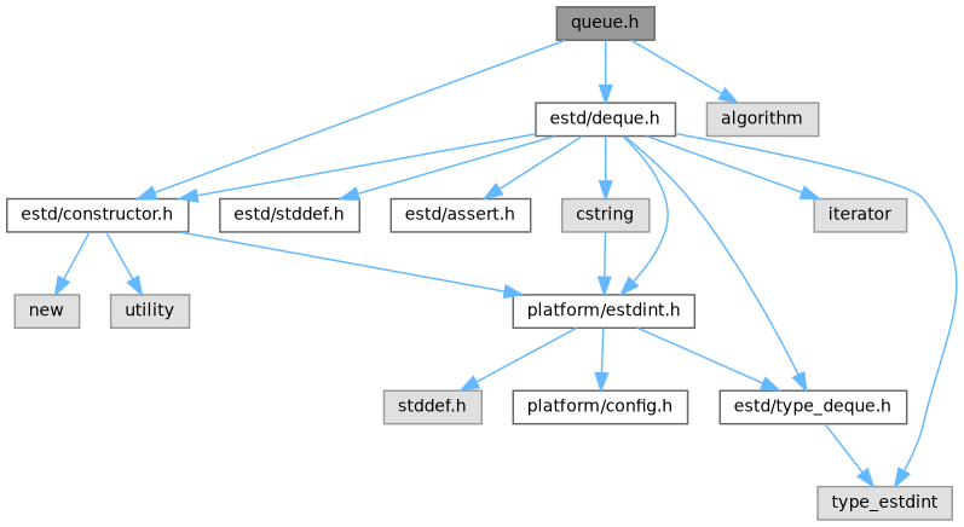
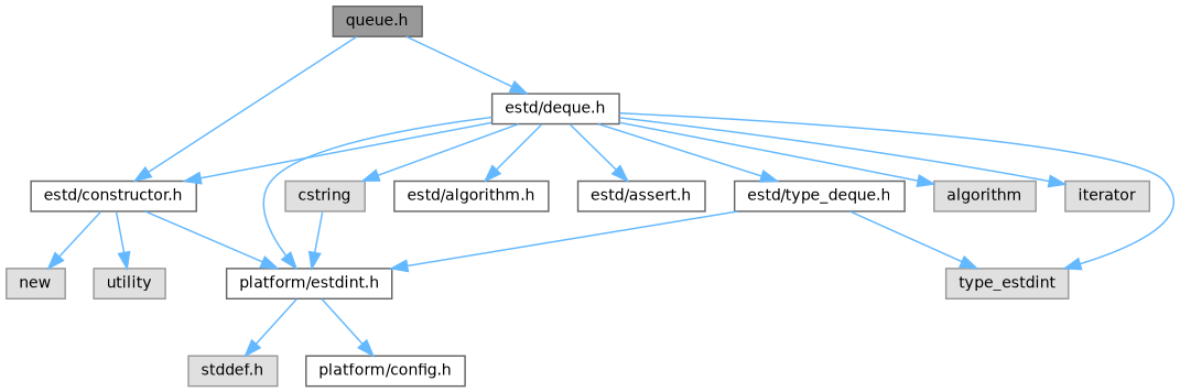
  digraph {
    node [color=grey40 fillcolor=white fontname=Helvetica fontsize=10 shape=box style=filled]
    edge [color=steelblue1 fontname=Helvetica fontsize=10 labelfontname=Helvetica labelfontsize=10 style=solid]
    n1 [color=gray40 fillcolor=grey60 fontcolor=black height=0.2 label="queue.h" width=0.4]
    n2 [height=0.2 label="estd/constructor.h" width=0.4]
    n3 [height=0.2 label="estd/deque.h" width=0.4]
    n4 [height=0.2 label="platform/estdint.h" width=0.4]
    n5 [color=grey60 fillcolor="#E0E0E0" height=0.2 label=new width=0.4]
    n6 [color=grey60 fillcolor="#E0E0E0" height=0.2 label=utility width=0.4]
    n7 [color=grey60 fillcolor="#E0E0E0" height=0.2 label="stddef.h" width=0.4]
    n8 [height=0.2 label="platform/config.h" width=0.4]
-   n9 [height=0.2 label="estd/stddef.h" width=0.4]
+   n9 [height=0.2 label="estd/algorithm.h" width=0.4]
    n10 [height=0.2 label="estd/assert.h" width=0.4]
    n11 [height=0.2 label="estd/type_deque.h" width=0.4]
    n12 [color=grey60 fillcolor="#E0E0E0" height=0.2 label=type_estdint width=0.4]
    n13 [color=grey60 fillcolor="#E0E0E0" height=0.2 label=algorithm width=0.4]
    n14 [color=grey60 fillcolor="#E0E0E0" height=0.2 label=cstring width=0.4]
    n15 [color=grey60 fillcolor="#E0E0E0" height=0.2 label=iterator width=0.4]
    n1 -> n2
    n1 -> n3
    n2 -> n4
    n2 -> n5
    n2 -> n6
    n3 -> n2
    n3 -> n4
    n3 -> n9
    n3 -> n10
    n3 -> n11
    n3 -> n12
-   n1 -> n13
+   n3 -> n13
    n3 -> n14
    n3 -> n15
    n4 -> n7
    n4 -> n8
-   n4 -> n11
+   n11 -> n4
    n11 -> n12
    n14 -> n4
  }
